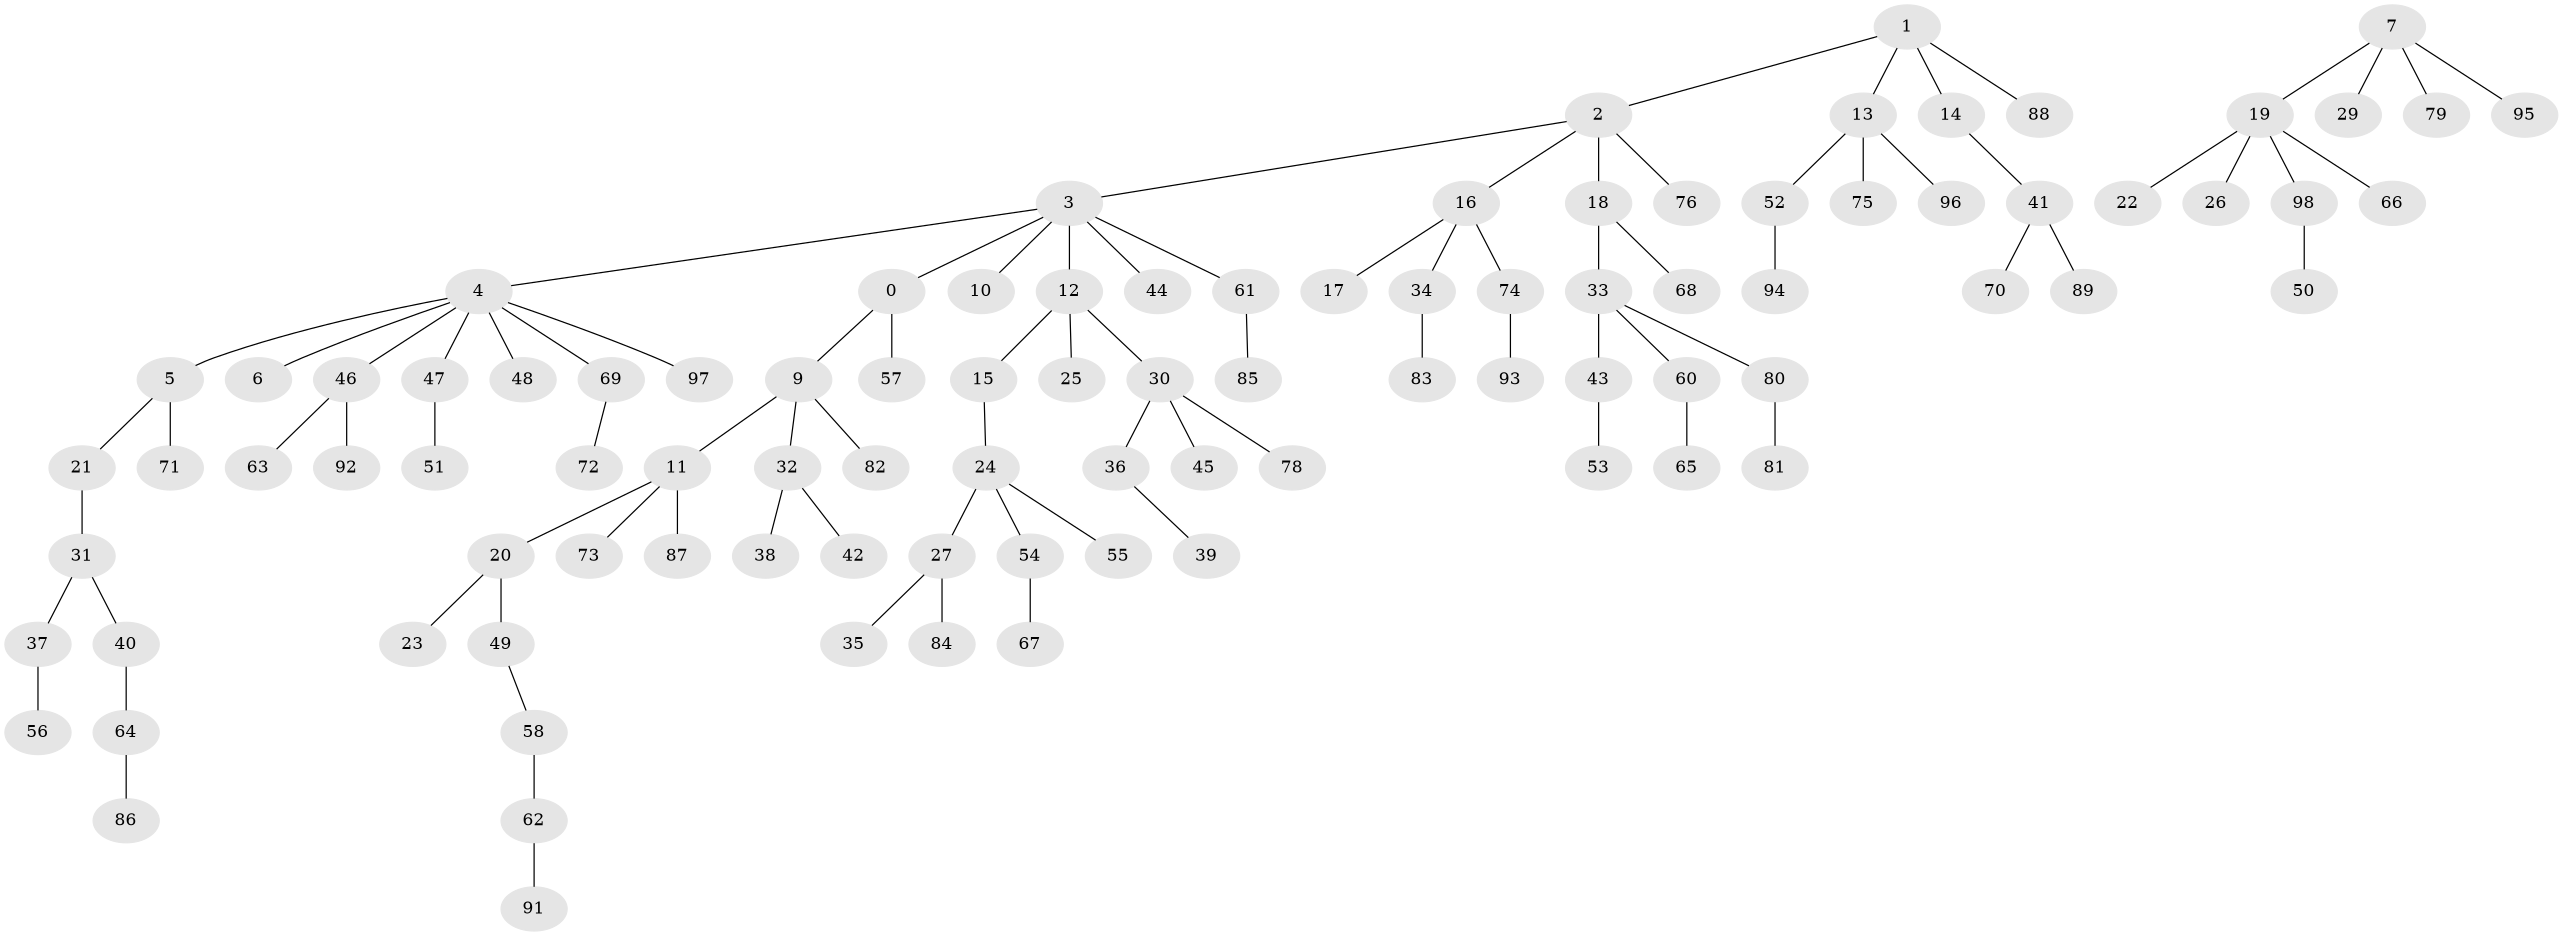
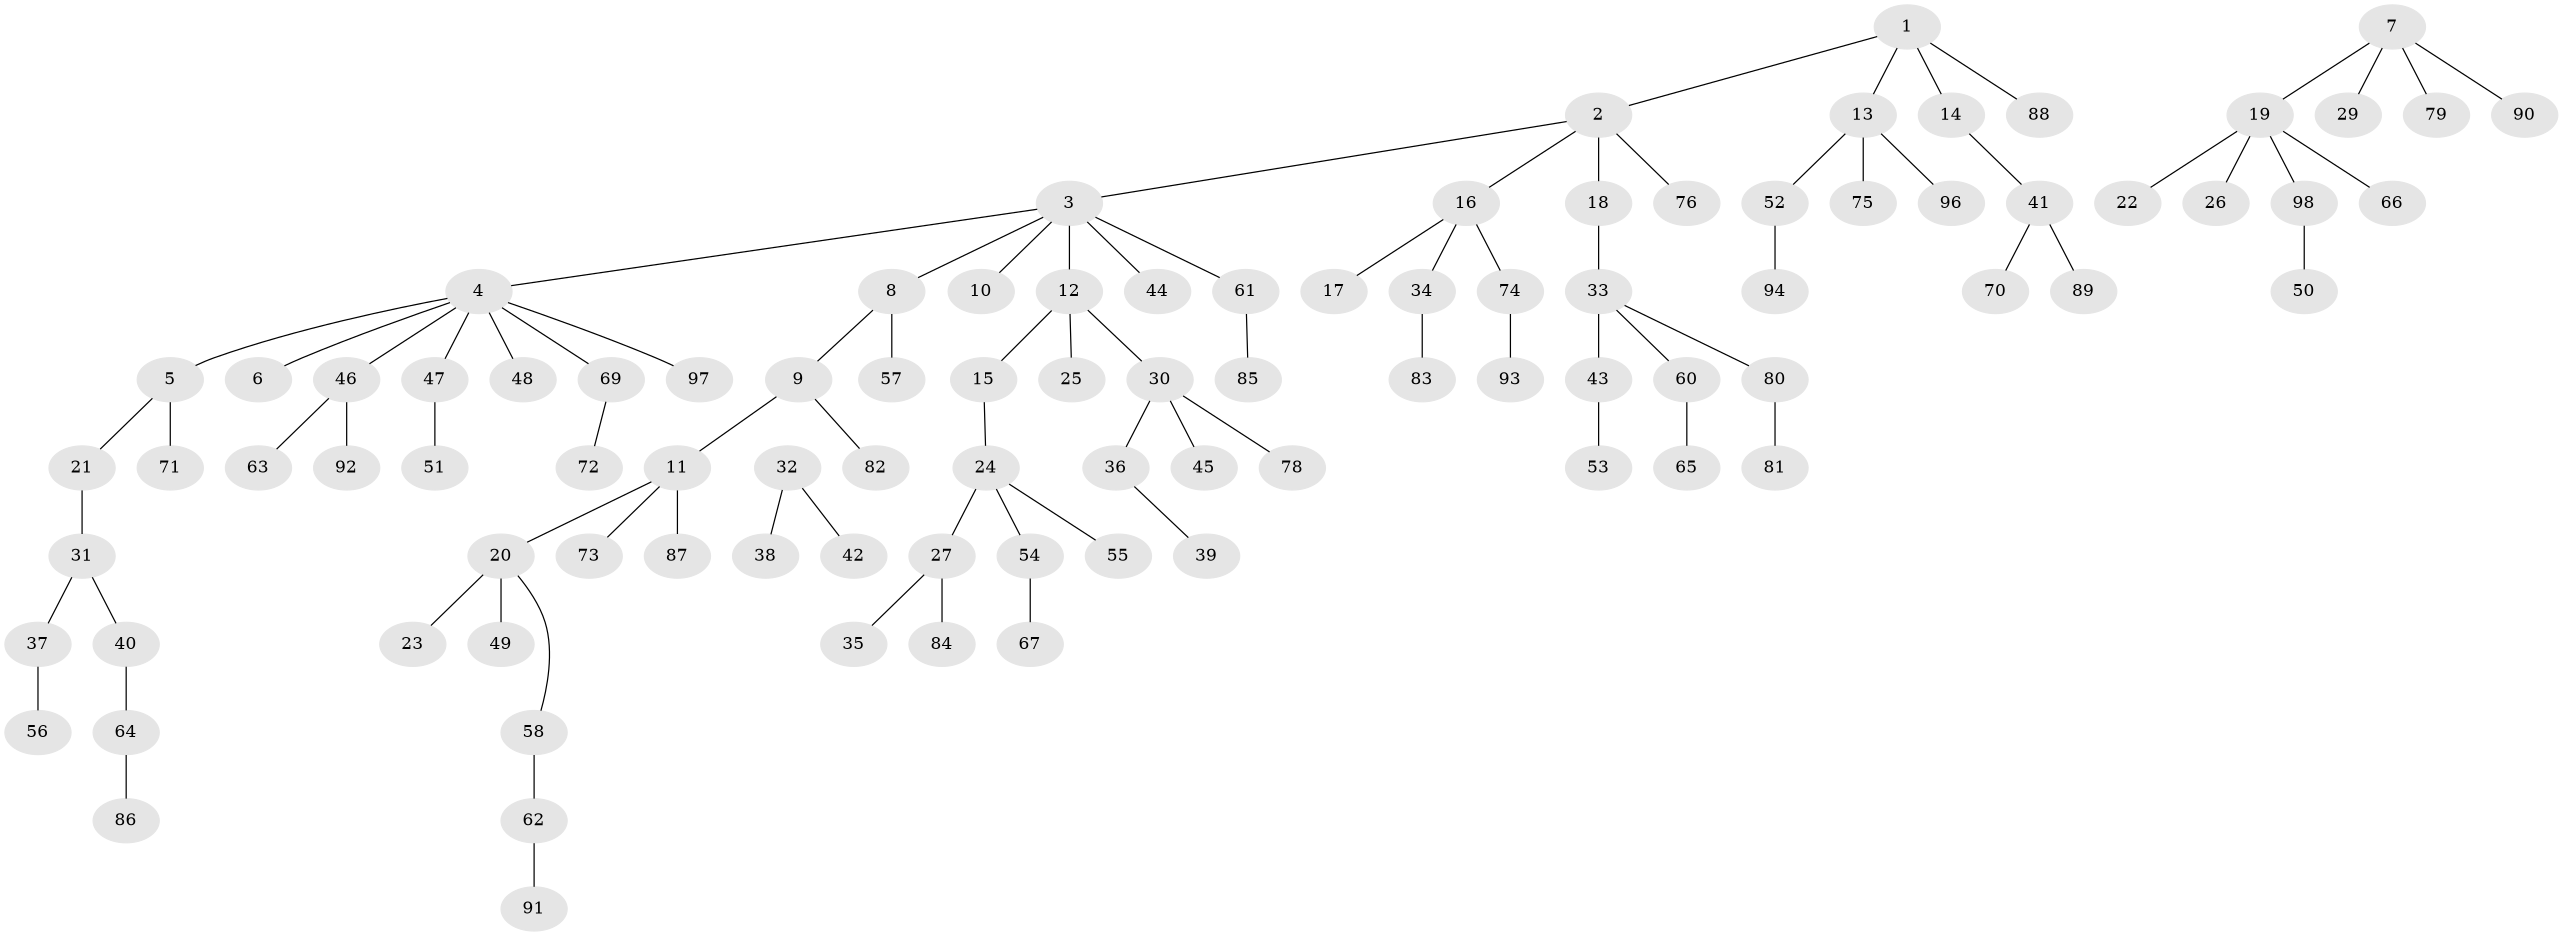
  graph {
    node [color=gray90 style=filled]
    1
    2
    13
    14
    88
    3
    16
    18
    76
    52
    75
    96
    41
    4
-   8 [label=0]
+   8
    10
    12
    44
    61
    17
    34
    74
    33
-   68
    5
    6
    46
    47
    48
    69
    n31 [label=97]
    9
    57
    15
    25
    30
    85
    21
    71
    7
    19
    29
    79
-   90 [label=95]
+   90
    63
    92
    51
    72
    31
    22
    26
    n52 [label=98]
    66
    11
    32
    82
    20
    73
    87
    38
    42
    23
    49
    24
    36
    45
    78
    94
    70
    89
    27
    54
    55
    83
    93
    43
    60
    80
    50
    58
    37
    40
    35
    84
    67
    39
    56
    64
    53
    65
    81
    86
    62
    91
    1 -- 2
    1 -- 13
    1 -- 14
    1 -- 88
    2 -- 3
    2 -- 16
    2 -- 18
    2 -- 76
    13 -- 52
    13 -- 75
    13 -- 96
    14 -- 41
    3 -- 4
    3 -- 8
    3 -- 10
    3 -- 12
    3 -- 44
    3 -- 61
    16 -- 17
    16 -- 34
    16 -- 74
    18 -- 33
-   18 -- 68
    52 -- 94
    41 -- 70
    41 -- 89
    4 -- 5
    4 -- 6
    4 -- 46
    4 -- 47
    4 -- 48
    4 -- 69
    4 -- n31
    8 -- 9
    8 -- 57
    12 -- 15
    12 -- 25
    12 -- 30
    61 -- 85
    34 -- 83
    74 -- 93
    33 -- 43
    33 -- 60
    33 -- 80
    5 -- 21
    5 -- 71
    46 -- 63
    46 -- 92
    47 -- 51
    69 -- 72
    9 -- 11
-   9 -- 32
    9 -- 82
    15 -- 24
    30 -- 36
    30 -- 45
    30 -- 78
    21 -- 31
    7 -- 19
    7 -- 29
    7 -- 79
    7 -- 90
    19 -- 22
    19 -- 26
    19 -- n52
    19 -- 66
    31 -- 37
    31 -- 40
    n52 -- 50
    11 -- 20
    11 -- 73
    11 -- 87
    32 -- 38
    32 -- 42
    20 -- 23
    20 -- 49
-   49 -- 58
+   20 -- 58
    24 -- 27
    24 -- 54
    24 -- 55
    36 -- 39
    27 -- 35
    27 -- 84
    54 -- 67
    43 -- 53
    60 -- 65
    80 -- 81
    58 -- 62
    37 -- 56
    40 -- 64
    64 -- 86
    62 -- 91
  }
